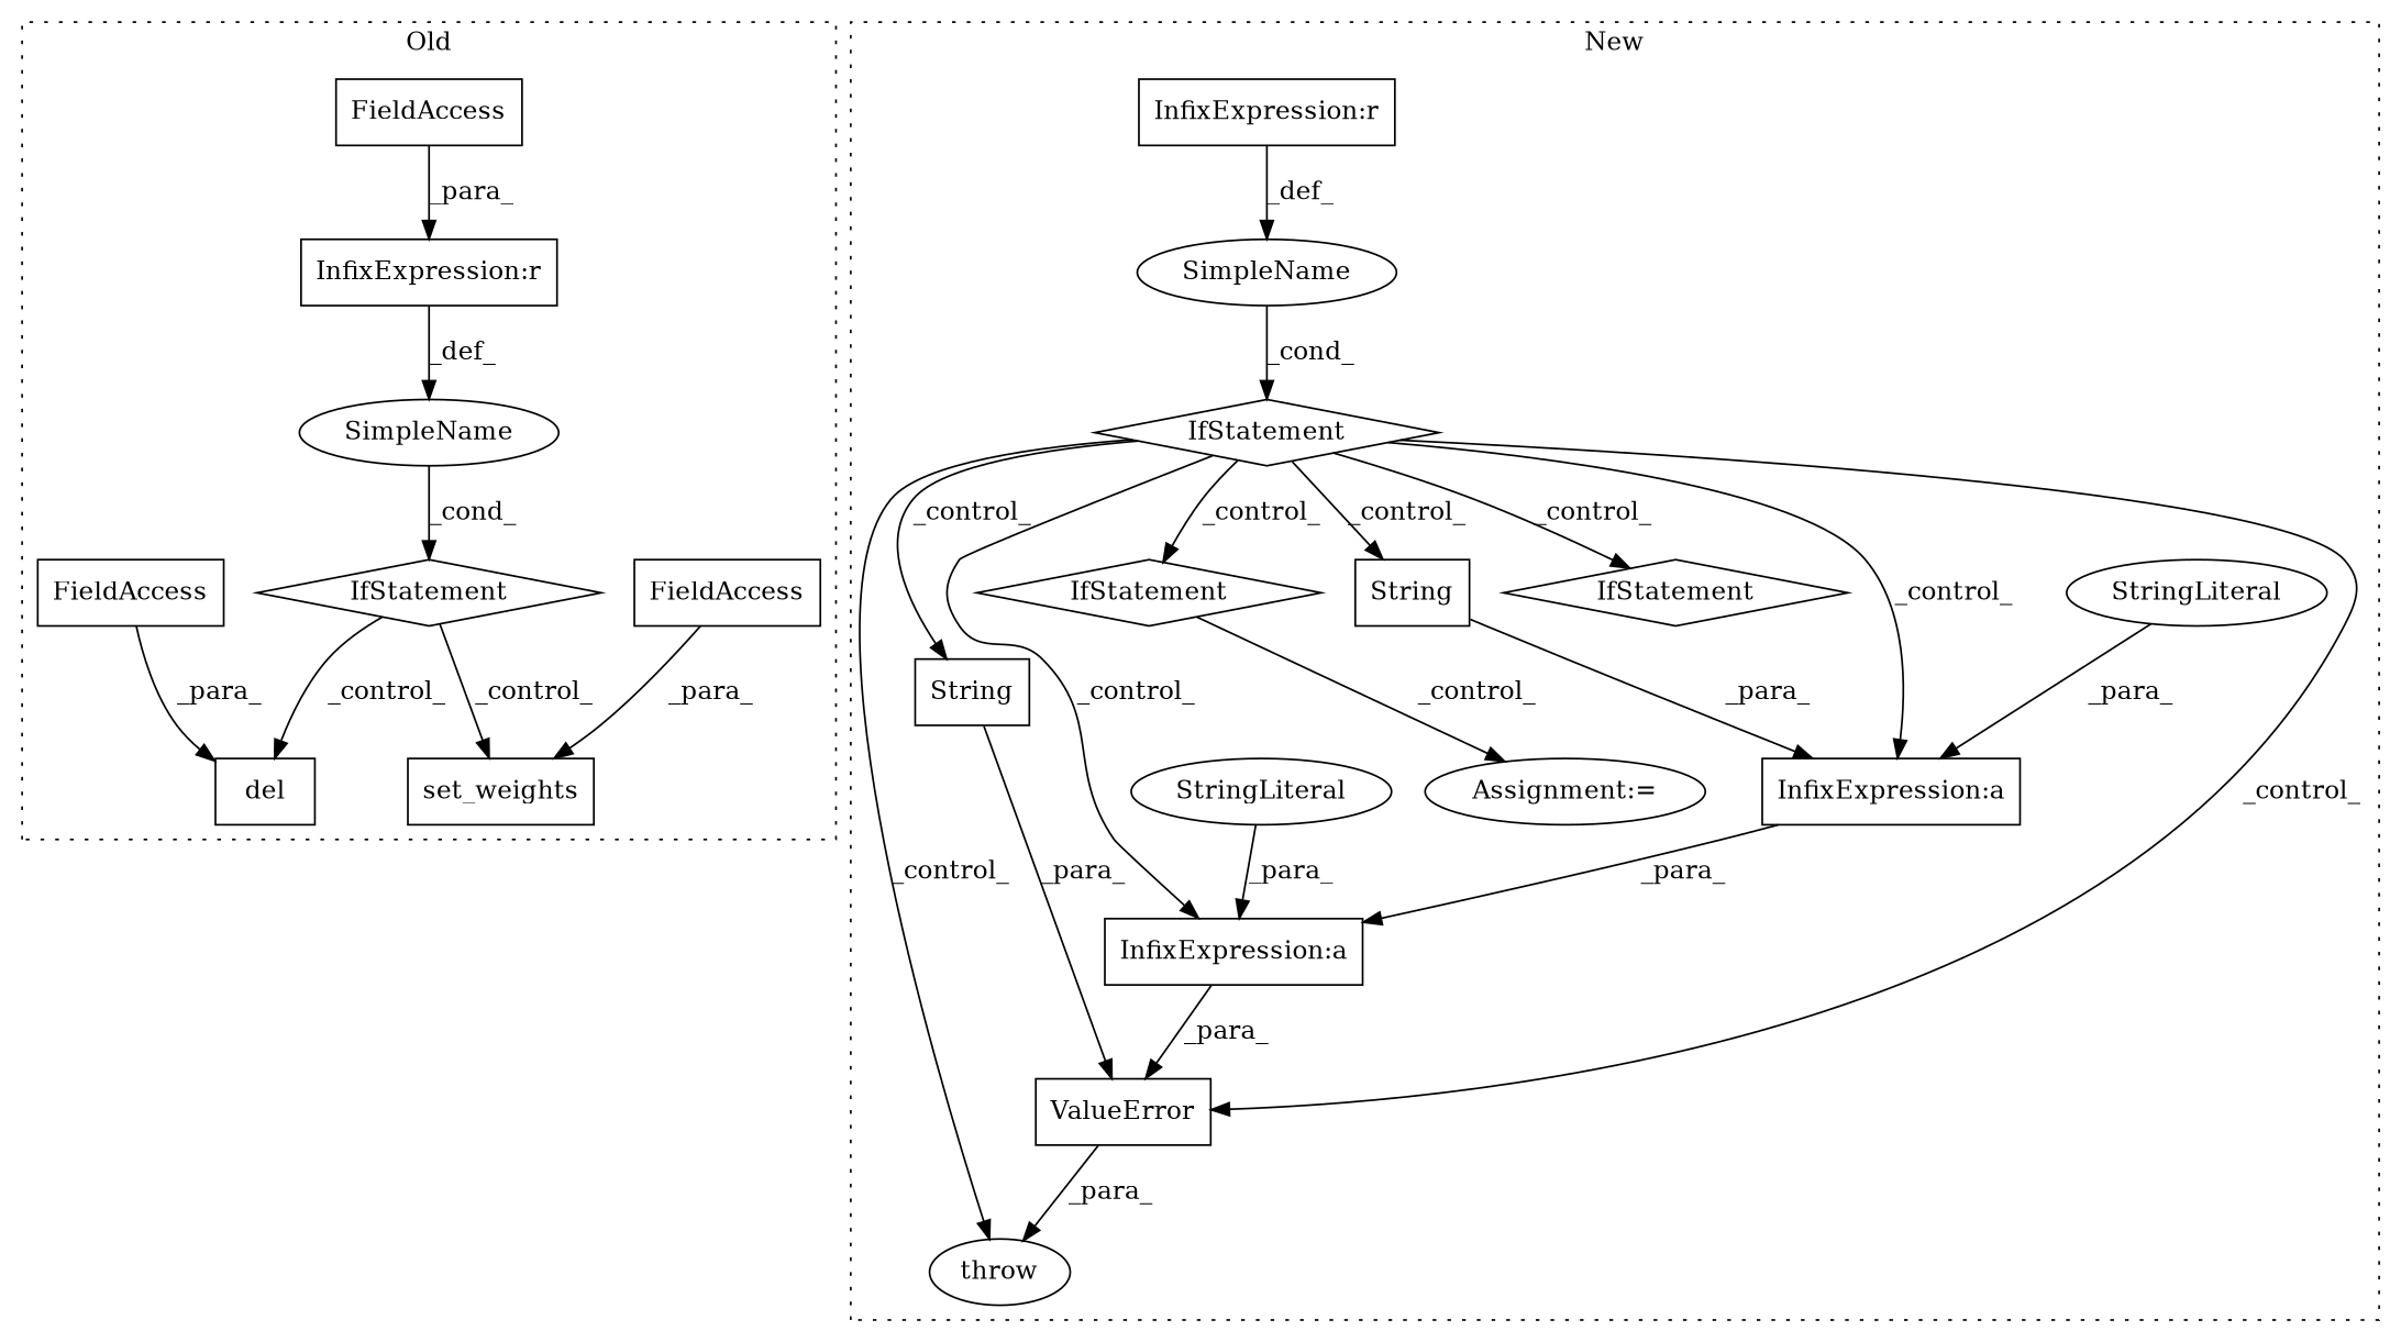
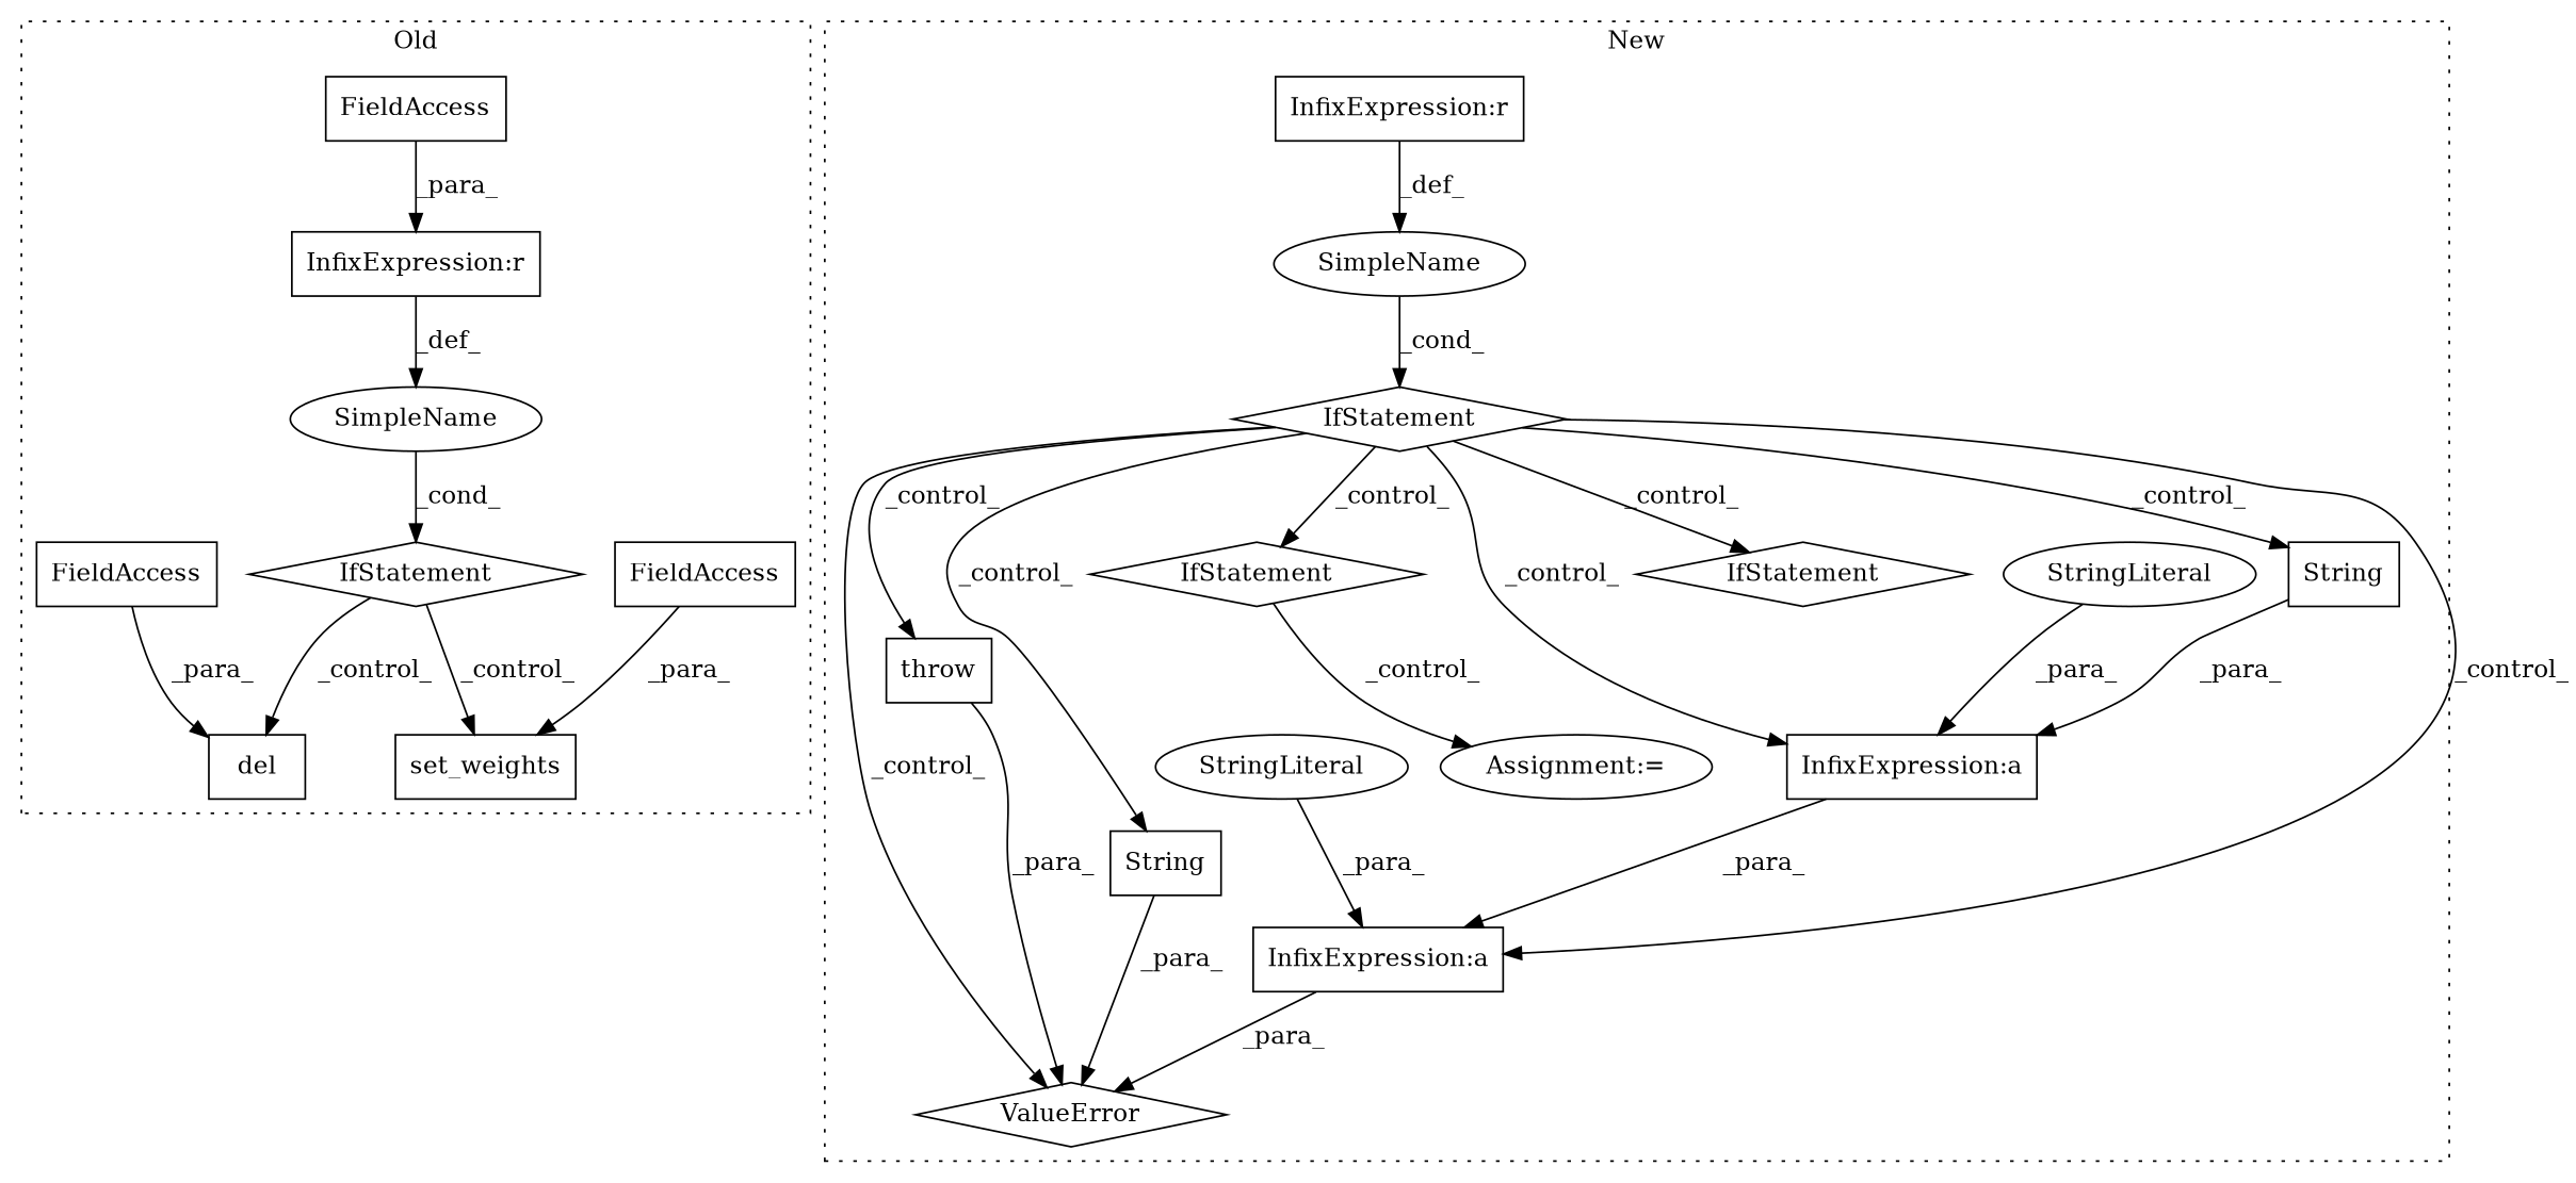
  digraph {
    node [a=32 l="4,2" shape=box]
    n1 [l="4,1" label=del s="1612,1636"]
    n2 [a=22 l=20 label=FieldAccess s=1616]
    n3 [a=42 label=SimpleName shape=ellipse l=""]
    n4 [l="12,1" label=set_weights s="1571,1603"]
    n5 [a=22 l=20 label=FieldAccess s=1583]
    n6 [a=25 label=IfStatement s="1524,1556" shape=diamond]
    n7 [a=27 l=4 label="InfixExpression:r" s=1548]
    n8 [a=22 l=20 label=FieldAccess s=1528]
-   n9 [l="11,1" label=ValueError s="1471,1640"]
+   n9 [l="11,1" label=ValueError s="1471,1640" shape=diamond]
    n10 [a=25 label=IfStatement s="1440,1455" shape=diamond]
    n11 [a=42 label=SimpleName shape=ellipse l=""]
-   n12 [a=53 l=6 label=throw s=1465 shape=ellipse]
+   n12 [a=53 l=6 label=throw s=1465]
    n13 [a=27 l=4 label="InfixExpression:r" s=1447]
    n14 [l="7,1" label=String s="1614,1632"]
    n15 [a=25 label=IfStatement s="1946,1960" shape=diamond]
    n16 [a=7 l=1 label="Assignment:=" s=2111 shape=ellipse]
    n17 [a=25 label=IfStatement s="1769,1784" shape=diamond]
    n18 [l="7,1" label=String s="1495,1511"]
    n19 [a=27 l=3 label="InfixExpression:a" s=1492]
    n20 [a=27 l=3 label="InfixExpression:a" s=1513]
    n21 [a=45 l=94 label=StringLiteral s=1516 shape=ellipse]
    n22 [a=45 l=7 label=StringLiteral s=1485 shape=ellipse]
    subgraph cluster_1 {
      label=Old
      style=dotted
      n1
      n2
      n3
      n4
      n5
      n6
      n7
      n8
    }
    subgraph cluster_2 {
      label=New
      style=dotted
      n9
      n10
      n11
      n12
      n13
      n14
      n15
      n16
      n17
      n18
      n19
      n20
      n21
      n22
    }
    n2 -> n1 [label=_para_]
    n3 -> n6 [label=_cond_]
    n5 -> n4 [label=_para_]
    n6 -> n1 [label=_control_]
    n6 -> n4 [label=_control_]
    n7 -> n3 [label=_def_]
    n8 -> n7 [label=_para_]
-   n9 -> n12 [label=_para_]
+   n12 -> n9 [label=_para_]
    n10 -> n9 [label=_control_]
    n10 -> n12 [label=_control_]
    n10 -> n14 [label=_control_]
    n10 -> n15 [label=_control_]
    n10 -> n17 [label=_control_]
    n10 -> n18 [label=_control_]
    n10 -> n19 [label=_control_]
    n10 -> n20 [label=_control_]
    n11 -> n10 [label=_cond_]
    n13 -> n11 [label=_def_]
    n14 -> n9 [label=_para_]
    n15 -> n16 [label=_control_]
    n18 -> n19 [label=_para_]
    n19 -> n20 [label=_para_]
    n20 -> n9 [label=_para_]
    n21 -> n20 [label=_para_]
    n22 -> n19 [label=_para_]
  }
